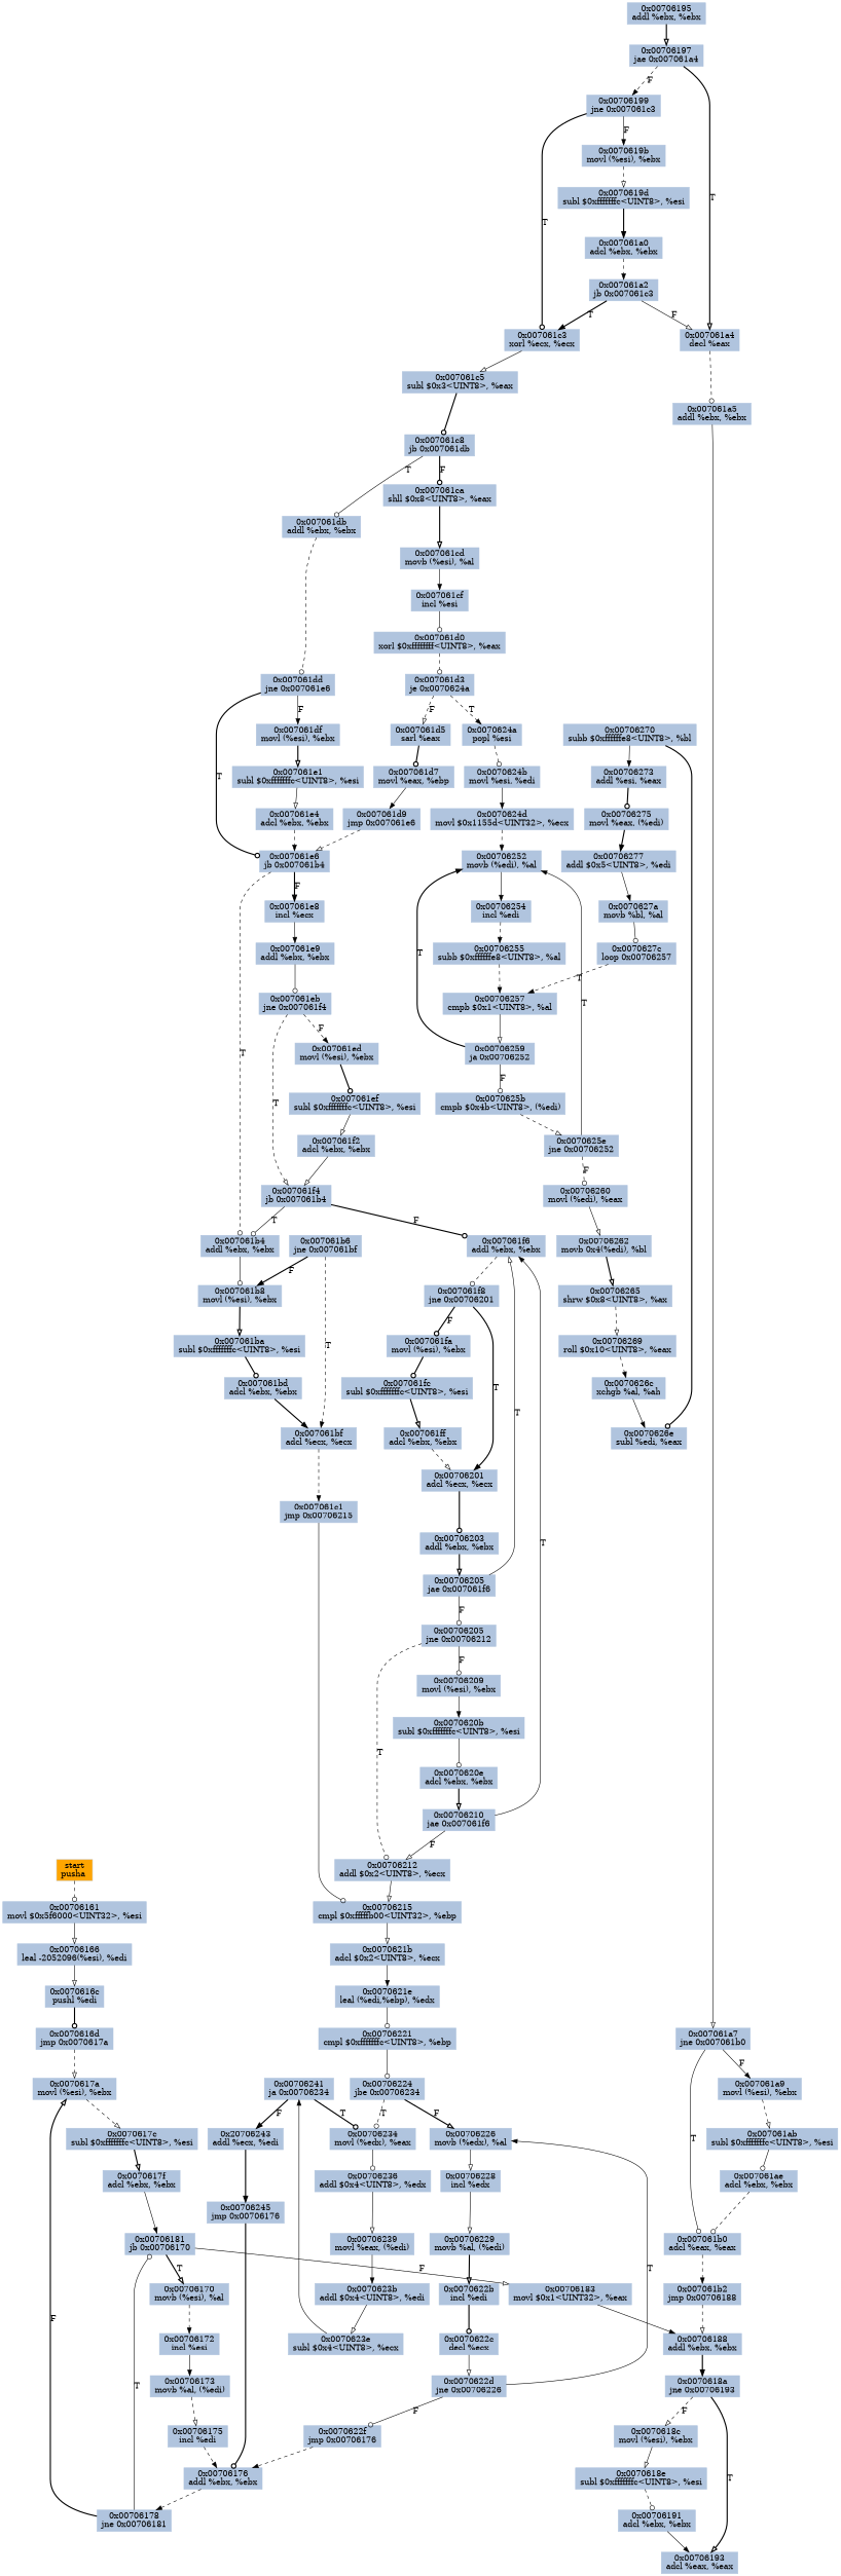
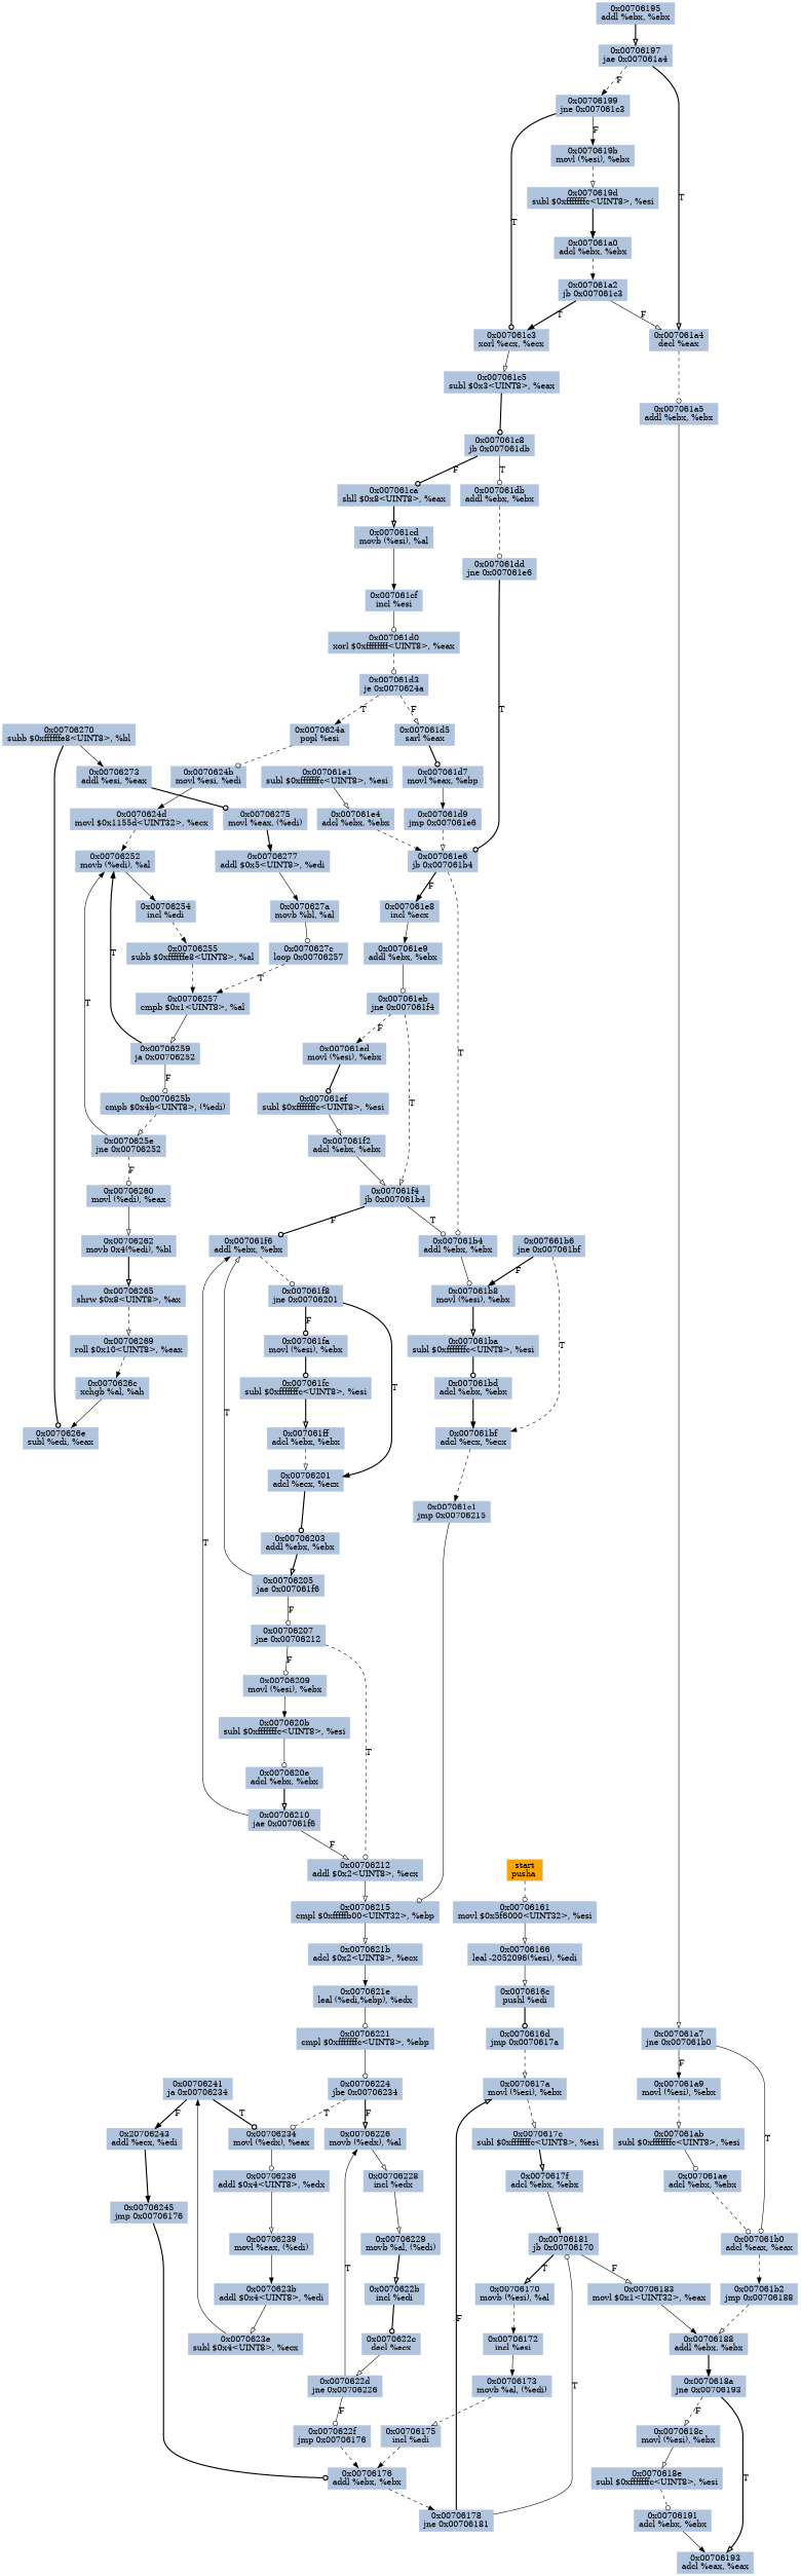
  digraph {
    node [color=lightsteelblue fillcolor=lightsteelblue shape=rectangle style=filled]
    edge [arrowhead=normal color="#000000" style=solid]
    n1 [color=lightgrey fillcolor=orange label="start\npusha "]
    n2 [label="0x00706161\nmovl $0x5f6000<UINT32>, %esi"]
    n3 [label="0x00706166\nleal -2052096(%esi), %edi"]
    n4 [label="0x0070616c\npushl %edi"]
    n5 [label="0x0070616d\njmp 0x0070617a"]
    n6 [label="0x0070617a\nmovl (%esi), %ebx"]
    n7 [label="0x0070617c\nsubl $0xfffffffc<UINT8>, %esi"]
    n8 [label="0x0070617f\nadcl %ebx, %ebx"]
    n9 [label="0x00706181\njb 0x00706170"]
    n10 [label="0x00706170\nmovb (%esi), %al"]
    n11 [label="0x00706183\nmovl $0x1<UINT32>, %eax"]
    n12 [label="0x00706172\nincl %esi"]
    n13 [label="0x00706188\naddl %ebx, %ebx"]
    n14 [label="0x00706173\nmovb %al, (%edi)"]
    n15 [label="0x00706175\nincl %edi"]
    n16 [label="0x00706176\naddl %ebx, %ebx"]
    n17 [label="0x00706178\njne 0x00706181"]
    n18 [label="0x0070618a\njne 0x00706193"]
    n19 [label="0x00706193\nadcl %eax, %eax"]
    n20 [label="0x0070618c\nmovl (%esi), %ebx"]
    n21 [label="0x0070618e\nsubl $0xfffffffc<UINT8>, %esi"]
    n22 [label="0x00706195\naddl %ebx, %ebx"]
    n23 [label="0x00706197\njae 0x007061a4"]
    n24 [label="0x00706199\njne 0x007061c3"]
    n25 [label="0x007061a4\ndecl %eax"]
    n26 [label="0x007061c3\nxorl %ecx, %ecx"]
    n27 [label="0x0070619b\nmovl (%esi), %ebx"]
    n28 [label="0x007061a5\naddl %ebx, %ebx"]
    n29 [label="0x007061c5\nsubl $0x3<UINT8>, %eax"]
    n30 [label="0x0070619d\nsubl $0xfffffffc<UINT8>, %esi"]
    n31 [label="0x007061c8\njb 0x007061db"]
    n32 [label="0x007061ca\nshll $0x8<UINT8>, %eax"]
    n33 [label="0x007061db\naddl %ebx, %ebx"]
    n34 [label="0x007061cd\nmovb (%esi), %al"]
    n35 [label="0x007061dd\njne 0x007061e6"]
    n36 [label="0x007061cf\nincl %esi"]
    n37 [label="0x007061d0\nxorl $0xffffffff<UINT8>, %eax"]
    n38 [label="0x007061d3\nje 0x0070624a"]
    n39 [label="0x007061d5\nsarl %eax"]
    n40 [label="0x0070624a\npopl %esi"]
    n41 [label="0x007061d7\nmovl %eax, %ebp"]
    n42 [label="0x0070624b\nmovl %esi, %edi"]
    n43 [label="0x007061d9\njmp 0x007061e6"]
    n44 [label="0x007061e6\njb 0x007061b4"]
    n45 [label="0x007061b4\naddl %ebx, %ebx"]
    n46 [label="0x007061e8\nincl %ecx"]
    n47 [label="0x007061b8\nmovl (%esi), %ebx"]
    n48 [label="0x007061e9\naddl %ebx, %ebx"]
-   n49 [label="0x007061b6\njne 0x007061bf"]
+   n49 [label="0x007661b6\njne 0x007061bf"]
    n50 [label="0x007061bf\nadcl %ecx, %ecx"]
    n51 [label="0x007061c1\njmp 0x00706215"]
    n52 [label="0x007061ba\nsubl $0xfffffffc<UINT8>, %esi"]
    n53 [label="0x00706215\ncmpl $0xfffffb00<UINT32>, %ebp"]
    n54 [label="0x0070621b\nadcl $0x2<UINT8>, %ecx"]
    n55 [label="0x0070621e\nleal (%edi,%ebp), %edx"]
    n56 [label="0x00706221\ncmpl $0xfffffffc<UINT8>, %ebp"]
    n57 [label="0x00706224\njbe 0x00706234"]
    n58 [label="0x00706234\nmovl (%edx), %eax"]
    n59 [label="0x00706226\nmovb (%edx), %al"]
    n60 [label="0x00706236\naddl $0x4<UINT8>, %edx"]
    n61 [label="0x00706228\nincl %edx"]
    n62 [label="0x00706239\nmovl %eax, (%edi)"]
    n63 [label="0x0070623b\naddl $0x4<UINT8>, %edi"]
    n64 [label="0x0070623e\nsubl $0x4<UINT8>, %ecx"]
    n65 [label="0x00706241\nja 0x00706234"]
    n66 [label="0x20706243\naddl %ecx, %edi"]
    n67 [label="0x00706245\njmp 0x00706176"]
    n68 [label="0x007061eb\njne 0x007061f4"]
    n69 [label="0x007061ed\nmovl (%esi), %ebx"]
    n70 [label="0x007061f4\njb 0x007061b4"]
    n71 [label="0x007061ef\nsubl $0xfffffffc<UINT8>, %esi"]
    n72 [label="0x007061f6\naddl %ebx, %ebx"]
    n73 [label="0x007061f2\nadcl %ebx, %ebx"]
    n74 [label="0x007061f8\njne 0x00706201"]
-   n75 [label="0x007061df\nmovl (%esi), %ebx"]
    n76 [label="0x007061e1\nsubl $0xfffffffc<UINT8>, %esi"]
    n77 [label="0x00706201\nadcl %ecx, %ecx"]
    n78 [label="0x007061fa\nmovl (%esi), %ebx"]
    n79 [label="0x00706203\naddl %ebx, %ebx"]
    n80 [label="0x007061fc\nsubl $0xfffffffc<UINT8>, %esi"]
    n81 [label="0x00706205\njae 0x007061f6"]
-   n82 [label="0x00706205\njne 0x00706212"]
+   n82 [label="0x00706207\njne 0x00706212"]
    n83 [label="0x00706212\naddl $0x2<UINT8>, %ecx"]
    n84 [label="0x00706209\nmovl (%esi), %ebx"]
    n85 [label="0x0070620b\nsubl $0xfffffffc<UINT8>, %esi"]
    n86 [label="0x00706191\nadcl %ebx, %ebx"]
    n87 [label="0x007061e4\nadcl %ebx, %ebx"]
    n88 [label="0x007061bd\nadcl %ebx, %ebx"]
    n89 [label="0x007061a7\njne 0x007061b0"]
    n90 [label="0x007061b0\nadcl %eax, %eax"]
    n91 [label="0x007061a9\nmovl (%esi), %ebx"]
    n92 [label="0x007061b2\njmp 0x00706188"]
    n93 [label="0x007061ab\nsubl $0xfffffffc<UINT8>, %esi"]
    n94 [label="0x007061ff\nadcl %ebx, %ebx"]
    n95 [label="0x007061a0\nadcl %ebx, %ebx"]
    n96 [label="0x007061a2\njb 0x007061c3"]
    n97 [label="0x0070620e\nadcl %ebx, %ebx"]
    n98 [label="0x00706210\njae 0x007061f6"]
    n99 [label="0x007061ae\nadcl %ebx, %ebx"]
    n100 [label="0x00706229\nmovb %al, (%edi)"]
    n101 [label="0x0070622b\nincl %edi"]
    n102 [label="0x0070622c\ndecl %ecx"]
    n103 [label="0x0070622d\njne 0x00706226"]
    n104 [label="0x0070622f\njmp 0x00706176"]
    n105 [label="0x0070624d\nmovl $0x1155d<UINT32>, %ecx"]
    n106 [label="0x00706252\nmovb (%edi), %al"]
    n107 [label="0x00706254\nincl %edi"]
    n108 [label="0x00706255\nsubb $0xffffffe8<UINT8>, %al"]
    n109 [label="0x00706257\ncmpb $0x1<UINT8>, %al"]
    n110 [label="0x00706259\nja 0x00706252"]
    n111 [label="0x0070625b\ncmpb $0x4b<UINT8>, (%edi)"]
    n112 [label="0x0070625e\njne 0x00706252"]
    n113 [label="0x00706260\nmovl (%edi), %eax"]
    n114 [label="0x00706262\nmovb 0x4(%edi), %bl"]
    n115 [label="0x00706265\nshrw $0x8<UINT8>, %ax"]
    n116 [label="0x00706269\nroll $0x10<UINT8>, %eax"]
    n117 [label="0x0070626c\nxchgb %al, %ah"]
    n118 [label="0x0070626e\nsubl %edi, %eax"]
    n119 [label="0x00706270\nsubb $0xffffffe8<UINT8>, %bl"]
    n120 [label="0x00706273\naddl %esi, %eax"]
    n121 [label="0x00706275\nmovl %eax, (%edi)"]
    n122 [label="0x00706277\naddl $0x5<UINT8>, %edi"]
    n123 [label="0x0070627a\nmovb %bl, %al"]
    n124 [label="0x0070627c\nloop 0x00706257"]
    n1 -> n2 [arrowhead=odot style=dashed]
    n2 -> n3 [arrowhead=onormal]
    n3 -> n4 [arrowhead=onormal]
    n4 -> n5 [arrowhead=odot style=bold]
    n5 -> n6 [arrowhead=onormal style=dashed]
    n6 -> n7 [arrowhead=onormal style=dashed]
    n7 -> n8 [arrowhead=onormal style=bold]
    n8 -> n9
    n9 -> n10 [arrowhead=onormal label=T style=bold]
    n9 -> n11 [arrowhead=onormal label=F]
    n10 -> n12 [style=dashed]
    n11 -> n13
    n12 -> n14
    n13 -> n18 [style=bold]
    n14 -> n15 [arrowhead=onormal style=dashed]
    n15 -> n16 [style=dashed]
    n16 -> n17 [style=dashed]
    n17 -> n6 [arrowhead=onormal label=F style=bold]
    n17 -> n9 [arrowhead=odot label=T]
    n18 -> n19 [arrowhead=onormal label=T style=bold]
    n18 -> n20 [arrowhead=onormal label=F style=dashed]
    n20 -> n21 [arrowhead=onormal]
    n21 -> n86 [arrowhead=odot style=dashed]
    n22 -> n23 [arrowhead=onormal style=bold]
    n23 -> n24 [label=F style=dashed]
    n23 -> n25 [arrowhead=onormal label=T style=bold]
    n24 -> n26 [arrowhead=odot label=T style=bold]
    n24 -> n27 [label=F]
    n25 -> n28 [arrowhead=odot style=dashed]
    n26 -> n29 [arrowhead=onormal]
    n27 -> n30 [arrowhead=onormal style=dashed]
    n28 -> n89 [arrowhead=onormal]
    n29 -> n31 [arrowhead=odot style=bold]
    n30 -> n95 [style=bold]
    n31 -> n32 [arrowhead=odot label=F style=bold]
    n31 -> n33 [arrowhead=odot label=T]
    n32 -> n34 [arrowhead=onormal style=bold]
    n33 -> n35 [arrowhead=odot style=dashed]
    n34 -> n36
    n35 -> n44 [arrowhead=odot label=T style=bold]
-   n35 -> n75 [label=F]
    n36 -> n37 [arrowhead=odot]
    n37 -> n38 [arrowhead=odot style=dashed]
    n38 -> n39 [arrowhead=onormal label=F style=dashed]
    n38 -> n40 [label=T style=dashed]
    n39 -> n41 [arrowhead=odot style=bold]
    n40 -> n42 [arrowhead=odot style=dashed]
    n41 -> n43
    n42 -> n105
    n43 -> n44 [arrowhead=onormal style=dashed]
    n44 -> n45 [arrowhead=odot label=T style=dashed]
    n44 -> n46 [label=F style=bold]
    n45 -> n47 [arrowhead=odot]
    n46 -> n48
    n47 -> n52 [arrowhead=onormal style=bold]
    n48 -> n68 [arrowhead=odot]
    n49 -> n47 [label=F style=bold]
    n49 -> n50 [label=T style=dashed]
    n50 -> n51 [style=dashed]
    n51 -> n53 [arrowhead=odot]
    n52 -> n88 [arrowhead=odot style=bold]
    n53 -> n54 [arrowhead=onormal]
    n54 -> n55
    n55 -> n56 [arrowhead=odot]
    n56 -> n57 [arrowhead=odot]
    n57 -> n58 [arrowhead=odot label=T style=dashed]
    n57 -> n59 [arrowhead=onormal label=F style=bold]
    n58 -> n60 [arrowhead=odot]
    n59 -> n61 [arrowhead=onormal]
    n60 -> n62 [arrowhead=onormal]
    n61 -> n100 [arrowhead=onormal]
    n62 -> n63
    n63 -> n64 [arrowhead=onormal]
    n64 -> n65
    n65 -> n58 [arrowhead=odot label=T style=bold]
    n65 -> n66 [label=F style=bold]
    n66 -> n67 [style=bold]
    n67 -> n16 [arrowhead=odot style=bold]
    n68 -> n69 [label=F style=dashed]
    n68 -> n70 [arrowhead=onormal label=T style=dashed]
    n69 -> n71 [arrowhead=odot style=bold]
    n70 -> n45 [arrowhead=odot label=T]
    n70 -> n72 [arrowhead=odot label=F style=bold]
    n71 -> n73 [arrowhead=onormal]
    n72 -> n74 [arrowhead=odot style=dashed]
    n73 -> n70 [arrowhead=onormal]
    n74 -> n77 [label=T style=bold]
    n74 -> n78 [arrowhead=odot label=F style=bold]
-   n75 -> n76 [arrowhead=onormal style=bold]
    n76 -> n87 [arrowhead=onormal]
    n77 -> n79 [arrowhead=odot style=bold]
    n78 -> n80 [arrowhead=odot style=bold]
    n79 -> n81 [arrowhead=onormal style=bold]
    n80 -> n94 [arrowhead=onormal style=bold]
    n81 -> n72 [arrowhead=onormal label=T]
    n81 -> n82 [arrowhead=odot label=F]
    n82 -> n83 [arrowhead=odot label=T style=dashed]
    n82 -> n84 [arrowhead=odot label=F]
    n83 -> n53 [arrowhead=onormal]
    n84 -> n85
    n85 -> n97 [arrowhead=odot]
    n86 -> n19
    n87 -> n44 [style=dashed]
    n88 -> n50 [style=bold]
    n89 -> n90 [arrowhead=odot label=T]
    n89 -> n91 [label=F]
    n90 -> n92 [style=dashed]
    n91 -> n93 [arrowhead=onormal style=dashed]
    n92 -> n13 [arrowhead=onormal style=dashed]
    n93 -> n99 [arrowhead=odot]
    n94 -> n77 [arrowhead=onormal style=dashed]
    n95 -> n96 [style=dashed]
    n96 -> n25 [arrowhead=onormal label=F]
    n96 -> n26 [label=T style=bold]
    n97 -> n98 [arrowhead=onormal style=bold]
    n98 -> n72 [label=T]
    n98 -> n83 [arrowhead=onormal label=F]
    n99 -> n90 [arrowhead=odot style=dashed]
    n100 -> n101 [arrowhead=onormal style=bold]
    n101 -> n102 [arrowhead=odot style=bold]
    n102 -> n103 [arrowhead=onormal]
    n103 -> n59 [label=T]
    n103 -> n104 [arrowhead=odot label=F]
    n104 -> n16 [style=dashed]
    n105 -> n106 [style=dashed]
    n106 -> n107
    n107 -> n108 [style=dashed]
    n108 -> n109 [style=dashed]
    n109 -> n110 [arrowhead=onormal]
    n110 -> n106 [label=T style=bold]
    n110 -> n111 [arrowhead=odot label=F]
    n111 -> n112 [arrowhead=onormal style=dashed]
    n112 -> n106 [label=T]
    n112 -> n113 [arrowhead=odot label=F style=dashed]
    n113 -> n114 [arrowhead=onormal]
    n114 -> n115 [arrowhead=onormal style=bold]
    n115 -> n116 [arrowhead=onormal style=dashed]
    n116 -> n117 [style=dashed]
    n117 -> n118
    n119 -> n118 [arrowhead=odot style=bold]
    n119 -> n120
    n120 -> n121 [arrowhead=odot style=bold]
    n121 -> n122 [style=bold]
    n122 -> n123
    n123 -> n124 [arrowhead=odot]
    n124 -> n109 [label=T style=dashed]
  }
